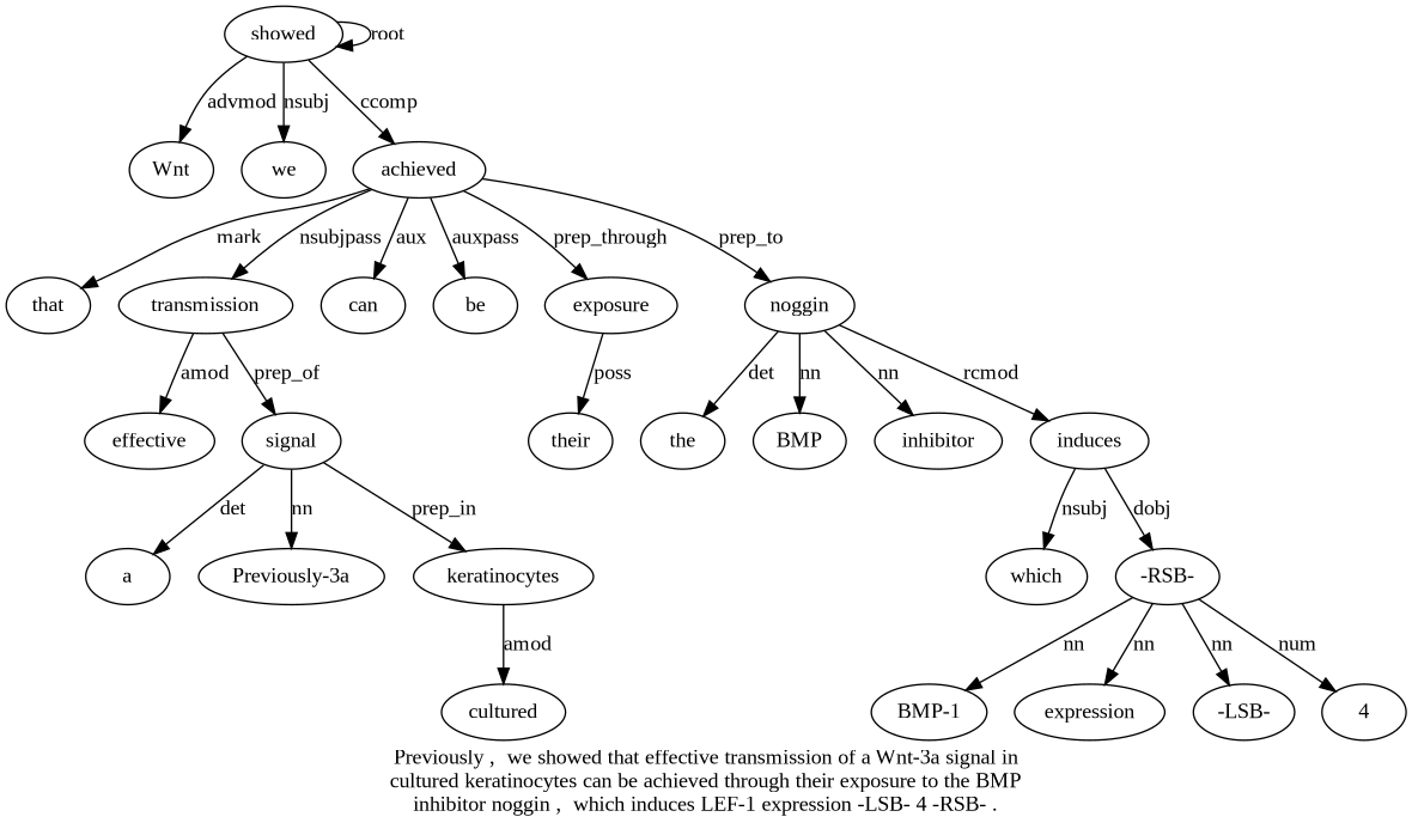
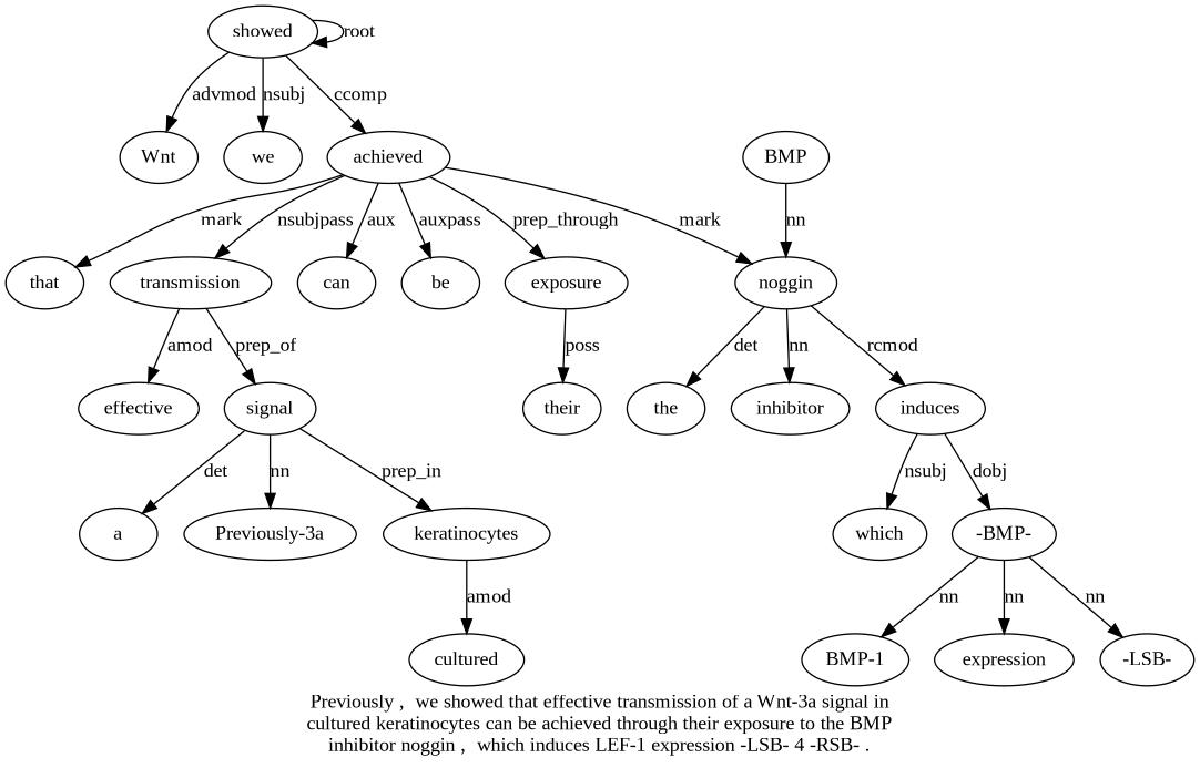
  digraph {
    fontname="Liberation Serif"
    label="Previously ,  we showed that effective transmission of a Wnt-3a signal in\ncultured keratinocytes can be achieved through their exposure to the BMP\ninhibitor noggin ,  which induces LEF-1 expression -LSB- 4 -RSB- ."
    node [fillcolor=white fontname="Liberation Serif" style=filled]
    edge [fontname="Liberation Serif"]
    n1 [label=showed]
    n2 [label=Wnt]
    n3 [label=we]
    n4 [label=achieved]
    n5 [label=that]
    n6 [label=transmission]
    n7 [label=can]
    n8 [label=be]
    n9 [label=exposure]
    n10 [label=noggin]
    n11 [label=effective]
    n12 [label=signal]
    n13 [label=their]
    n14 [label=the]
    n15 [label=BMP]
    n16 [label=inhibitor]
    n17 [label=induces]
    n18 [label=a]
    n19 [label="Previously-3a"]
    n20 [label=keratinocytes]
    n21 [label=cultured]
    n22 [label=which]
-   n23 [label="-RSB-"]
+   n23 [label="-BMP-"]
    n24 [label="BMP-1"]
    n25 [label=expression]
    n26 [label="-LSB-"]
-   n27 [label=4]
    n1 -> n1 [label=root]
    n1 -> n2 [label=advmod]
    n1 -> n3 [label=nsubj]
    n1 -> n4 [label=ccomp]
    n4 -> n5 [label=mark]
    n4 -> n6 [label=nsubjpass]
    n4 -> n7 [label=aux]
    n4 -> n8 [label=auxpass]
    n4 -> n9 [label=prep_through]
-   n4 -> n10 [label=prep_to]
+   n4 -> n10 [label=mark]
    n6 -> n11 [label=amod]
    n6 -> n12 [label=prep_of]
    n9 -> n13 [label=poss]
    n10 -> n14 [label=det]
-   n10 -> n15 [label=nn]
+   n15 -> n10 [label=nn]
    n10 -> n16 [label=nn]
    n10 -> n17 [label=rcmod]
    n12 -> n18 [label=det]
    n12 -> n19 [label=nn]
    n12 -> n20 [label=prep_in]
    n17 -> n22 [label=nsubj]
    n17 -> n23 [label=dobj]
    n20 -> n21 [label=amod]
    n23 -> n24 [label=nn]
    n23 -> n25 [label=nn]
    n23 -> n26 [label=nn]
-   n23 -> n27 [label=num]
  }
